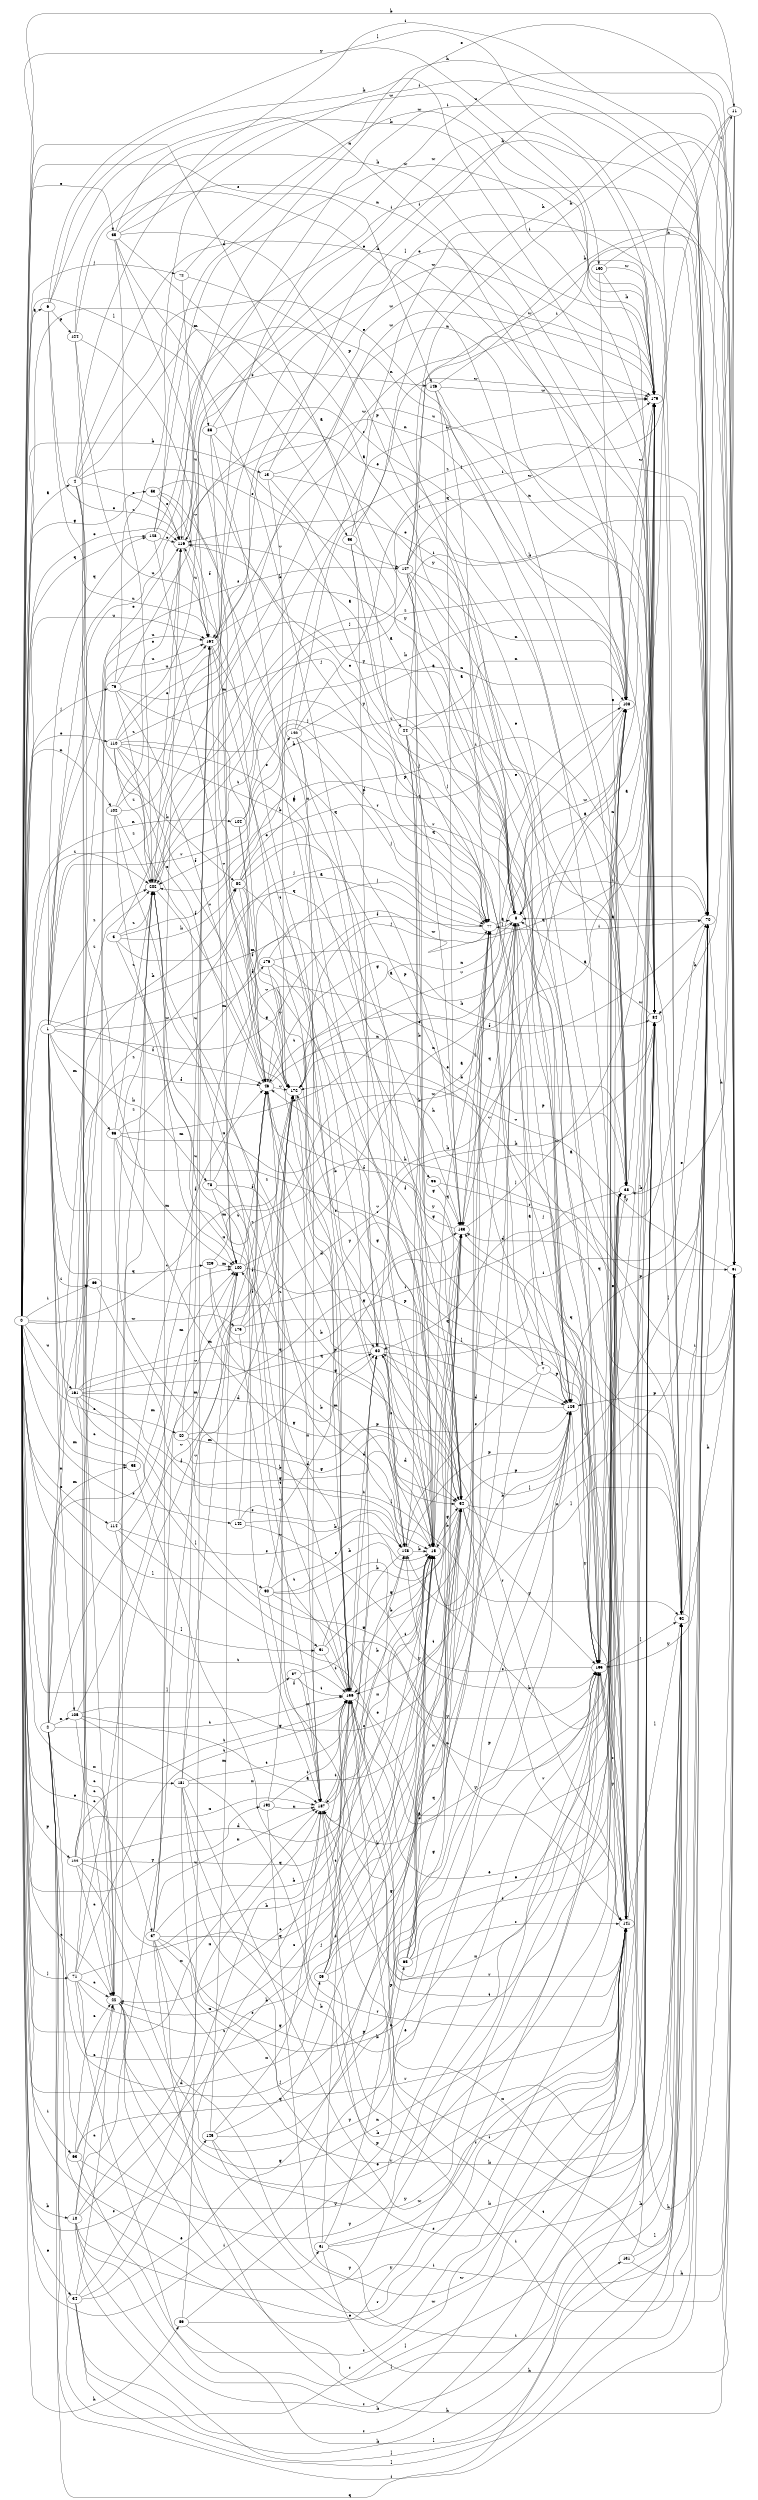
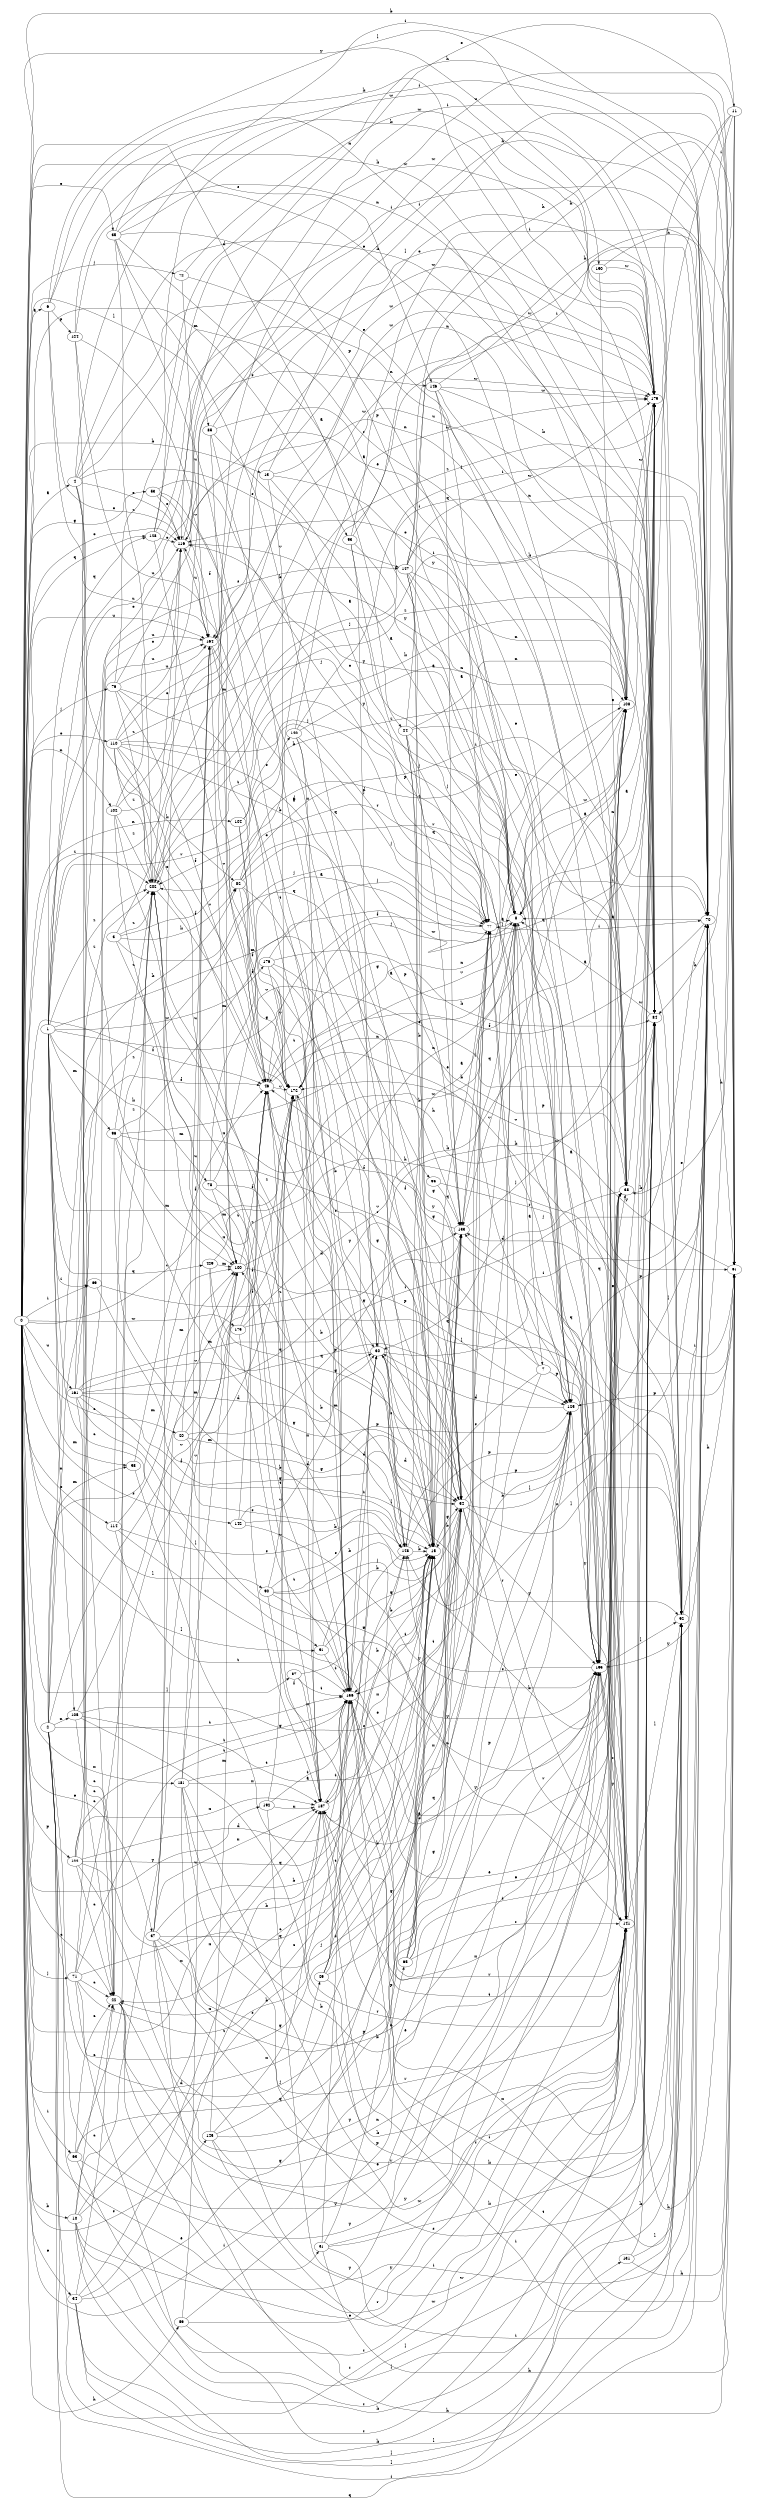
  strict digraph {
    fontname="DejaVu Serif"
    rankdir=LR
    node [fontname="DejaVu Serif"]
    edge [fontname="DejaVu Serif"]
    0
    4
    6
    10
    11
    13
    20
    22
    24
    29
    31
    34
    35
    37
    46
    53
    59
    63
    65
    69
    71
    72
    76
    85
    87
    90
    91
    93
    102
    104
    110
    114
    116
    122
    128
    142
    145
    146
    161
    164
    172
    175
    181
    187
    190
    192
    202
    70
    147
    38
    82
    100
    141
    84
    92
    108
    124
    195
    148
    8
    61
    54
    133
    125
    179
    77
    15
    156
    30
    1
    78
    95
    96
    98
    105
    n76 [label=429]
    140
    176
    2
    131
    3
    7
    0 -> 4 [label=a]
    0 -> 6 [label=a]
    0 -> 10 [label=b]
    0 -> 11 [label=b]
    0 -> 13 [label=b]
    0 -> 20 [label=c]
    0 -> 22 [label=c]
    0 -> 24 [label=d]
    0 -> 29 [label=d]
    0 -> 31 [label=e]
    0 -> 34 [label=e]
    0 -> 35 [label=e]
    0 -> 37 [label=e]
    0 -> 46 [label=f]
    0 -> 53 [label=g]
    0 -> 59 [label=h]
    0 -> 63 [label=i]
    0 -> 65 [label=i]
    0 -> 69 [label=i]
    0 -> 71 [label=j]
    0 -> 72 [label=j]
    0 -> 76 [label=j]
    0 -> 85 [label=l]
    0 -> 87 [label=l]
    0 -> 90 [label=l]
    0 -> 91 [label=l]
    0 -> 93 [label=m]
    0 -> 102 [label=n]
    0 -> 104 [label=n]
    0 -> 110 [label=o]
    0 -> 114 [label=o]
    0 -> 116 [label=o]
    0 -> 122 [label=p]
    0 -> 128 [label=q]
    0 -> 142 [label=s]
    0 -> 145 [label=s]
    0 -> 146 [label=s]
    0 -> 161 [label=u]
    0 -> 164 [label=u]
    0 -> 172 [label=v]
    0 -> 175 [label=w]
    0 -> 181 [label=x]
    0 -> 187 [label=x]
    0 -> 190 [label=y]
    0 -> 192 [label=y]
    0 -> 202 [label=z]
    4 -> 22 [label=c]
    4 -> 116 [label=o]
    4 -> 70 [label=i]
    4 -> 147 [label=s]
    4 -> 38 [label=e]
    4 -> 82 [label=k]
    4 -> 100 [label=m]
    4 -> 141 [label=r]
    4 -> 84 [label=k]
    6 -> 116 [label=o]
    6 -> 164 [label=u]
    6 -> 84 [label=k]
    6 -> 92 [label=l]
    6 -> 108 [label=n]
    6 -> 124 [label=p]
    10 -> 22 [label=c]
    10 -> 172 [label=v]
    10 -> 187 [label=x]
    10 -> 141 [label=r]
    10 -> 84 [label=k]
    10 -> 92 [label=l]
    10 -> 195 [label=y]
    10 -> 148 [label=s]
    11 -> 164 [label=u]
    11 -> 202 [label=z]
-   70 -> 11 [label=i]
+   11 -> 70 [label=i]
    11 -> 38 [label=e]
    11 -> 84 [label=k]
    11 -> 195 [label=y]
    11 -> 8 [label=a]
    13 -> 172 [label=v]
    13 -> 108 [label=n]
    13 -> 195 [label=y]
    13 -> 8 [label=a]
    13 -> 61 [label=h]
    20 -> 164 [label=u]
    20 -> 100 [label=m]
    20 -> 54 [label=g]
    20 -> 133 [label=q]
    20 -> 125 [label=p]
    22 -> 202 [label=z]
    22 -> 38 [label=e]
    22 -> 141 [label=r]
    22 -> 92 [label=l]
    22 -> 108 [label=n]
    24 -> 38 [label=e]
    24 -> 108 [label=n]
    24 -> 54 [label=g]
    24 -> 133 [label=q]
    24 -> 179 [label=w]
    24 -> 77 [label=j]
    24 -> 15 [label=b]
    29 -> 84 [label=k]
    29 -> 148 [label=s]
    29 -> 8 [label=a]
    29 -> 54 [label=g]
    29 -> 15 [label=b]
    29 -> 156 [label=t]
    31 -> 70 [label=i]
    31 -> 141 [label=r]
    31 -> 84 [label=k]
    31 -> 61 [label=h]
    31 -> 15 [label=b]
    31 -> 156 [label=t]
    34 -> 22 [label=c]
    34 -> 187 [label=x]
    34 -> 141 [label=r]
    34 -> 84 [label=k]
    34 -> 92 [label=l]
    34 -> 54 [label=g]
    34 -> 156 [label=t]
    35 -> 202 [label=z]
    35 -> 84 [label=k]
    35 -> 108 [label=n]
    35 -> 148 [label=s]
    35 -> 8 [label=a]
    35 -> 125 [label=p]
    35 -> 179 [label=w]
    35 -> 15 [label=b]
    37 -> 116 [label=o]
    37 -> 187 [label=x]
    37 -> 70 [label=i]
    37 -> 100 [label=m]
    37 -> 141 [label=r]
    37 -> 108 [label=n]
    37 -> 61 [label=h]
    37 -> 125 [label=p]
    37 -> 77 [label=j]
    37 -> 15 [label=b]
    46 -> 172 [label=v]
    46 -> 38 [label=e]
    46 -> 8 [label=a]
    46 -> 54 [label=g]
    46 -> 30 [label=d]
    53 -> 46 [label=f]
    53 -> 116 [label=o]
    53 -> 77 [label=j]
    53 -> 15 [label=b]
    59 -> 164 [label=u]
    59 -> 92 [label=l]
    59 -> 195 [label=y]
    59 -> 125 [label=p]
    63 -> 22 [label=c]
    63 -> 202 [label=z]
    63 -> 141 [label=r]
    63 -> 195 [label=y]
    63 -> 133 [label=q]
    65 -> 38 [label=e]
    65 -> 141 [label=r]
    65 -> 54 [label=g]
    65 -> 133 [label=q]
    65 -> 125 [label=p]
    65 -> 15 [label=b]
    69 -> 195 [label=y]
    69 -> 148 [label=s]
    71 -> 22 [label=c]
    71 -> 46 [label=f]
    71 -> 164 [label=u]
    71 -> 92 [label=l]
    71 -> 54 [label=g]
    71 -> 133 [label=q]
    71 -> 15 [label=b]
    71 -> 156 [label=t]
    72 -> 164 [label=u]
    72 -> 125 [label=p]
    72 -> 179 [label=w]
    76 -> 46 [label=f]
    76 -> 164 [label=u]
    76 -> 202 [label=z]
    76 -> 70 [label=i]
    76 -> 38 [label=e]
    76 -> 195 [label=y]
    76 -> 156 [label=t]
    85 -> 100 [label=m]
    85 -> 8 [label=a]
    85 -> 179 [label=w]
    85 -> 77 [label=j]
    85 -> 30 [label=d]
    87 -> 187 [label=x]
    87 -> 195 [label=y]
    87 -> 156 [label=t]
    90 -> 172 [label=v]
    90 -> 70 [label=i]
    90 -> 108 [label=n]
    90 -> 148 [label=s]
    90 -> 77 [label=j]
    90 -> 15 [label=b]
    91 -> 54 [label=g]
    91 -> 15 [label=b]
    91 -> 156 [label=t]
    93 -> 70 [label=i]
    93 -> 8 [label=a]
    93 -> 61 [label=h]
    93 -> 77 [label=j]
    93 -> 30 [label=d]
    102 -> 116 [label=o]
    102 -> 187 [label=x]
    102 -> 202 [label=z]
    102 -> 100 [label=m]
    102 -> 92 [label=l]
    102 -> 179 [label=w]
    104 -> 46 [label=f]
    104 -> 125 [label=p]
    104 -> 77 [label=j]
    104 -> 156 [label=t]
    110 -> 46 [label=f]
    110 -> 172 [label=v]
    110 -> 187 [label=x]
    110 -> 202 [label=z]
    110 -> 70 [label=i]
    110 -> 195 [label=y]
    110 -> 54 [label=g]
    110 -> 179 [label=w]
    110 -> 77 [label=j]
    110 -> 15 [label=b]
    114 -> 202 [label=z]
    114 -> 38 [label=e]
    114 -> 100 [label=m]
    114 -> 148 [label=s]
    114 -> 156 [label=t]
    116 -> 164 [label=u]
    116 -> 70 [label=i]
    116 -> 108 [label=n]
    116 -> 8 [label=a]
    122 -> 22 [label=c]
    122 -> 164 [label=u]
    122 -> 187 [label=x]
    122 -> 195 [label=y]
    122 -> 133 [label=q]
    122 -> 15 [label=b]
    122 -> 156 [label=t]
    122 -> 30 [label=d]
    128 -> 116 [label=o]
    128 -> 172 [label=v]
    128 -> 108 [label=n]
    128 -> 61 [label=h]
    128 -> 179 [label=w]
    142 -> 46 [label=f]
    142 -> 195 [label=y]
    142 -> 15 [label=b]
    142 -> 30 [label=d]
    145 -> 187 [label=x]
    145 -> 100 [label=m]
    145 -> 195 [label=y]
    145 -> 125 [label=p]
    145 -> 179 [label=w]
    145 -> 15 [label=b]
-   190 -> 84 [label=k]
+   146 -> 84 [label=k]
    146 -> 108 [label=n]
    146 -> 61 [label=h]
    146 -> 133 [label=q]
    146 -> 179 [label=w]
    146 -> 77 [label=j]
    161 -> 22 [label=c]
    161 -> 46 [label=f]
    161 -> 116 [label=o]
    161 -> 70 [label=i]
    161 -> 141 [label=r]
    161 -> 92 [label=l]
    161 -> 54 [label=g]
    161 -> 133 [label=q]
    161 -> 125 [label=p]
    161 -> 77 [label=j]
    161 -> 30 [label=d]
    164 -> 100 [label=m]
    164 -> 195 [label=y]
    164 -> 133 [label=q]
    164 -> 179 [label=w]
    164 -> 156 [label=t]
    172 -> 187 [label=x]
    172 -> 108 [label=n]
    172 -> 54 [label=g]
    172 -> 77 [label=j]
    175 -> 46 [label=f]
    175 -> 84 [label=k]
    175 -> 92 [label=l]
    175 -> 156 [label=t]
    181 -> 164 [label=u]
    181 -> 187 [label=x]
    181 -> 38 [label=e]
    181 -> 100 [label=m]
    181 -> 141 [label=r]
    181 -> 92 [label=s]
    181 -> 179 [label=w]
    181 -> 156 [label=t]
    187 -> 46 [label=f]
    187 -> 70 [label=i]
    187 -> 15 [label=b]
    187 -> 156 [label=t]
    190 -> 38 [label=e]
    190 -> 61 [label=h]
    190 -> 179 [label=w]
    192 -> 172 [label=v]
    192 -> 187 [label=x]
    192 -> 179 [label=w]
    192 -> 156 [label=t]
    202 -> 116 [label=o]
    202 -> 70 [label=i]
    202 -> 84 [label=k]
    202 -> 15 [label=b]
    70 -> 46 [label=f]
    70 -> 148 [label=s]
    70 -> 8 [label=a]
    70 -> 61 [label=h]
    70 -> 125 [label=p]
    147 -> 70 [label=i]
    147 -> 38 [label=e]
    147 -> 84 [label=k]
    147 -> 108 [label=n]
    147 -> 8 [label=a]
    147 -> 61 [label=h]
    147 -> 54 [label=g]
    147 -> 179 [label=w]
    147 -> 15 [label=b]
    38 -> 84 [label=k]
    38 -> 179 [label=w]
    38 -> 15 [label=b]
    38 -> 30 [label=d]
    82 -> 46 [label=f]
    82 -> 172 [label=v]
    82 -> 70 [label=i]
    82 -> 141 [label=r]
    82 -> 125 [label=p]
    82 -> 179 [label=w]
    82 -> 15 [label=b]
    100 -> 46 [label=f]
    100 -> 108 [label=n]
    100 -> 125 [label=p]
    141 -> 116 [label=o]
    141 -> 92 [label=l]
    141 -> 195 [label=y]
    141 -> 8 [label=a]
    141 -> 156 [label=t]
    84 -> 164 [label=u]
    84 -> 202 [label=z]
    84 -> 92 [label=l]
    84 -> 8 [label=a]
    84 -> 156 [label=t]
    92 -> 172 [label=v]
    92 -> 187 [label=x]
    92 -> 202 [label=z]
    92 -> 70 [label=i]
    92 -> 61 [label=h]
    92 -> 133 [label=q]
    108 -> 172 [label=v]
    108 -> 187 [label=x]
    108 -> 202 [label=z]
    108 -> 133 [label=q]
    108 -> 179 [label=w]
    124 -> 22 [label=c]
    124 -> 164 [label=u]
    124 -> 172 [label=v]
    124 -> 38 [label=e]
    124 -> 84 [label=k]
    195 -> 38 [label=e]
    195 -> 141 [label=r]
    195 -> 92 [label=l]
    195 -> 108 [label=n]
    195 -> 148 [label=s]
    195 -> 61 [label=h]
    195 -> 77 [label=j]
    148 -> 187 [label=x]
    148 -> 202 [label=z]
    148 -> 8 [label=a]
    148 -> 125 [label=p]
    148 -> 15 [label=b]
    8 -> 116 [label=o]
    8 -> 70 [label=i]
    8 -> 133 [label=q]
    8 -> 125 [label=p]
    8 -> 179 [label=w]
    8 -> 77 [label=j]
    8 -> 156 [label=t]
    8 -> 7 [label=a]
    61 -> 116 [label=o]
    61 -> 172 [label=v]
    61 -> 133 [label=q]
    61 -> 125 [label=p]
    61 -> 156 [label=t]
    54 -> 22 [label=c]
    54 -> 172 [label=v]
    54 -> 70 [label=i]
    54 -> 141 [label=r]
    54 -> 92 [label=l]
    54 -> 195 [label=y]
    54 -> 125 [label=p]
    54 -> 15 [label=b]
    133 -> 46 [label=f]
    133 -> 179 [label=w]
    133 -> 77 [label=j]
    133 -> 156 [label=t]
    125 -> 195 [label=y]
    125 -> 15 [label=b]
    125 -> 30 [label=d]
    179 -> 116 [label=o]
    179 -> 195 [label=y]
    179 -> 8 [label=a]
    77 -> 46 [label=f]
    77 -> 70 [label=i]
    77 -> 8 [label=a]
    77 -> 15 [label=b]
    15 -> 22 [label=c]
    15 -> 187 [label=x]
    15 -> 100 [label=m]
    15 -> 54 [label=g]
    15 -> 133 [label=q]
    15 -> 30 [label=d]
    156 -> 116 [label=o]
    156 -> 202 [label=z]
    156 -> 38 [label=e]
    156 -> 141 [label=r]
    156 -> 195 [label=y]
    156 -> 15 [label=b]
    156 -> 30 [label=d]
    30 -> 202 [label=z]
    30 -> 70 [label=i]
    30 -> 141 [label=r]
    30 -> 84 [label=k]
    30 -> 92 [label=l]
    30 -> 148 [label=s]
    30 -> 156 [label=t]
    1 -> 69 [label=i]
    1 -> 91 [label=l]
    1 -> 128 [label=q]
    1 -> 146 [label=s]
    1 -> 202 [label=z]
    1 -> 70 [label=i]
    1 -> 147 [label=s]
    1 -> 61 [label=h]
    1 -> 54 [label=g]
    1 -> 179 [label=w]
    1 -> 78 [label=k]
    1 -> 95 [label=m]
    1 -> 96 [label=m]
    1 -> 98 [label=m]
    1 -> 105 [label=n]
    1 -> n76 [label=q]
    1 -> 140 [label=r]
    1 -> 176 [label=w]
    78 -> 38 [label=e]
    78 -> 100 [label=m]
    78 -> 179 [label=w]
    78 -> 15 [label=b]
    78 -> 156 [label=t]
    95 -> 141 [label=r]
    95 -> 133 [label=q]
    96 -> 202 [label=z]
    96 -> 141 [label=r]
    96 -> 108 [label=n]
    96 -> 8 [label=a]
    96 -> 61 [label=h]
    96 -> 54 [label=g]
    96 -> 15 [label=b]
    98 -> 46 [label=f]
    98 -> 141 [label=r]
    105 -> 22 [label=c]
    105 -> 172 [label=v]
    105 -> 84 [label=k]
    105 -> 8 [label=a]
    105 -> 54 [label=g]
    n76 -> 100 [label=m]
    n76 -> 54 [label=g]
    n76 -> 179 [label=w]
    n76 -> 15 [label=b]
    140 -> 187 [label=x]
    140 -> 70 [label=i]
    140 -> 108 [label=n]
    140 -> 54 [label=g]
    140 -> 179 [label=w]
    140 -> 77 [label=j]
    176 -> 172 [label=v]
    176 -> 84 [label=k]
    176 -> 195 [label=y]
    176 -> 148 [label=s]
    176 -> 77 [label=j]
    2 -> 172 [label=v]
    2 -> 202 [label=z]
    2 -> 70 [label=i]
    2 -> 38 [label=e]
    2 -> 82 [label=k]
    2 -> 100 [label=m]
    2 -> 141 [label=r]
    2 -> 195 [label=y]
    2 -> 77 [label=j]
    2 -> 156 [label=t]
    2 -> 98 [label=m]
    2 -> 105 [label=n]
    2 -> 131 [label=q]
    131 -> 84 [label=k]
    131 -> 92 [label=l]
    131 -> 61 [label=h]
    3 -> 202 [label=z]
    3 -> 70 [label=i]
    3 -> 82 [label=k]
    3 -> 141 [label=r]
    3 -> 133 [label=q]
    3 -> 156 [label=t]
    7 -> 46 [label=f]
    7 -> 187 [label=x]
    7 -> 148 [label=s]
    7 -> 125 [label=p]
    7 -> 77 [label=j]
  }
